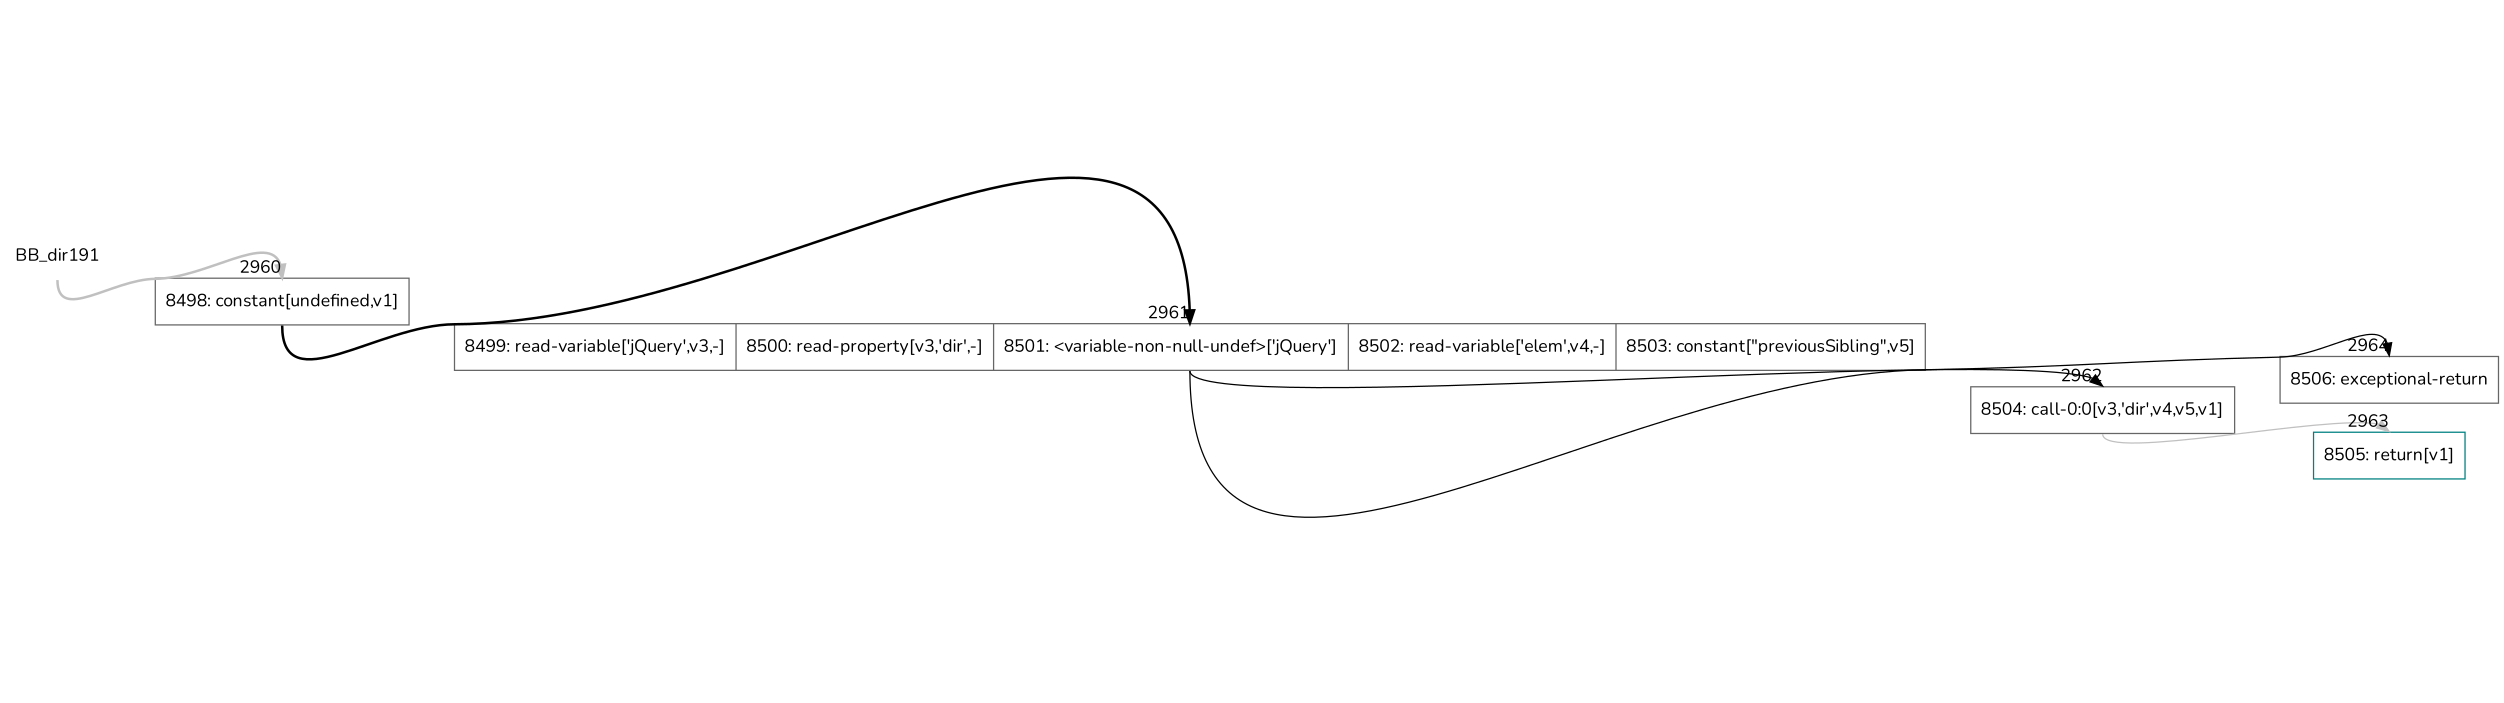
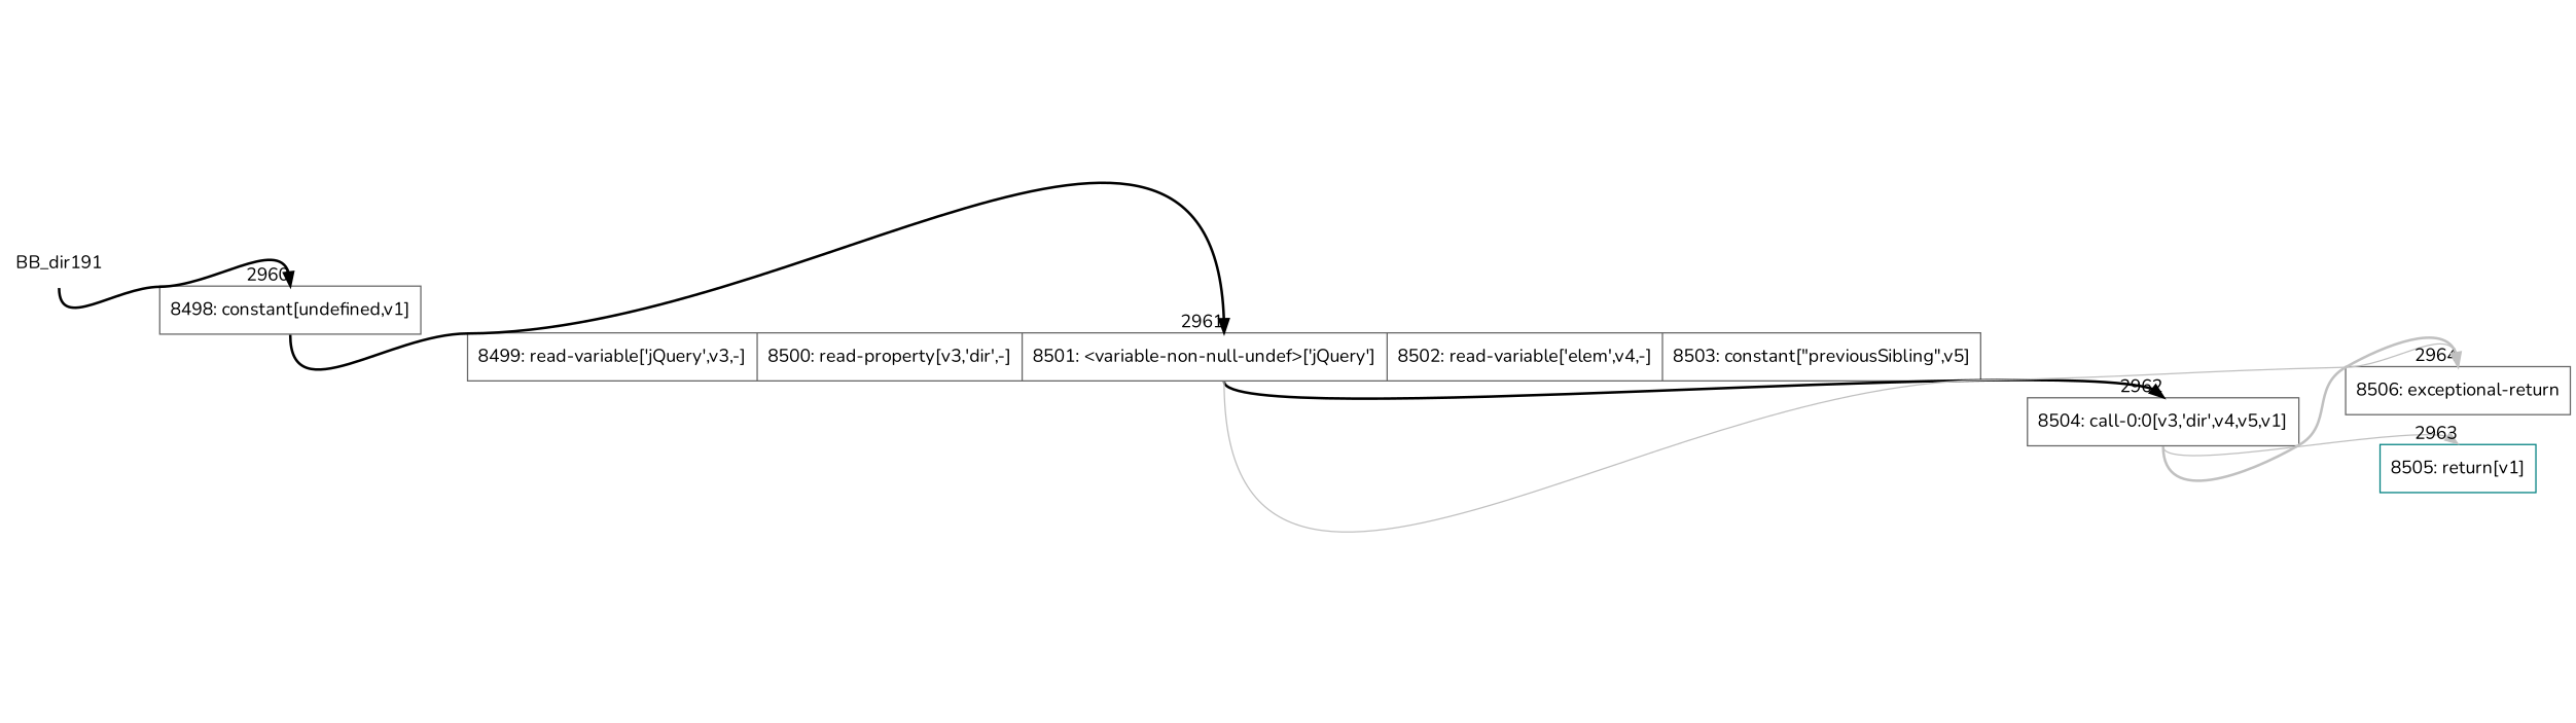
  digraph {
    fontname=Nunito
    rankdir=LR
    node [color=gray40 fontname=Nunito shape=record]
    edge [fontname=Nunito headport=n style=bold tailport=s]
    n1 [label=BB_dir191 shape=none]
    n2 [label="{8498: constant[undefined,v1]}"]
    n3 [label="{8499: read-variable['jQuery',v3,-]|8500: read-property[v3,'dir',-]|8501: \<variable-non-null-undef\>['jQuery']|8502: read-variable['elem',v4,-]|8503: constant[\"previousSibling\",v5]}"]
    n4 [label="{8504: call-0:0[v3,'dir',v4,v5,v1]}"]
    n5 [label="{8506: exceptional-return}"]
    n6 [color=teal label="{8505: return[v1]}"]
-   n1 -> n2 [headlabel="    2960" color=gray]
+   n1 -> n2 [headlabel="    2960"]
    n2 -> n3 [headlabel="      2961"]
-   n3 -> n4 [headlabel="      2962" style=solid]
-   n3 -> n5 [color=black headlabel="      2964" style=solid]
+   n3 -> n4 [headlabel="      2962"]
+   n3 -> n5 [color=gray headlabel="      2964" style=solid]
+   n4 -> n5 [color=gray]
    n4 -> n6 [color=gray headlabel="      2963" style=solid]
  }
